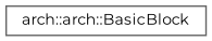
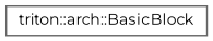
  digraph {
    rankdir=LR
    fontname=Montserrat
-   n1 [color=grey40 fillcolor=white fontname=Montserrat fontsize=10 height=0.2 label="arch::arch::BasicBlock" shape=box style=filled width=0.4]
+   n1 [color=grey40 fillcolor=white fontname=Montserrat fontsize=10 height=0.2 label="triton::arch::BasicBlock" shape=box style=filled width=0.4]
  }
